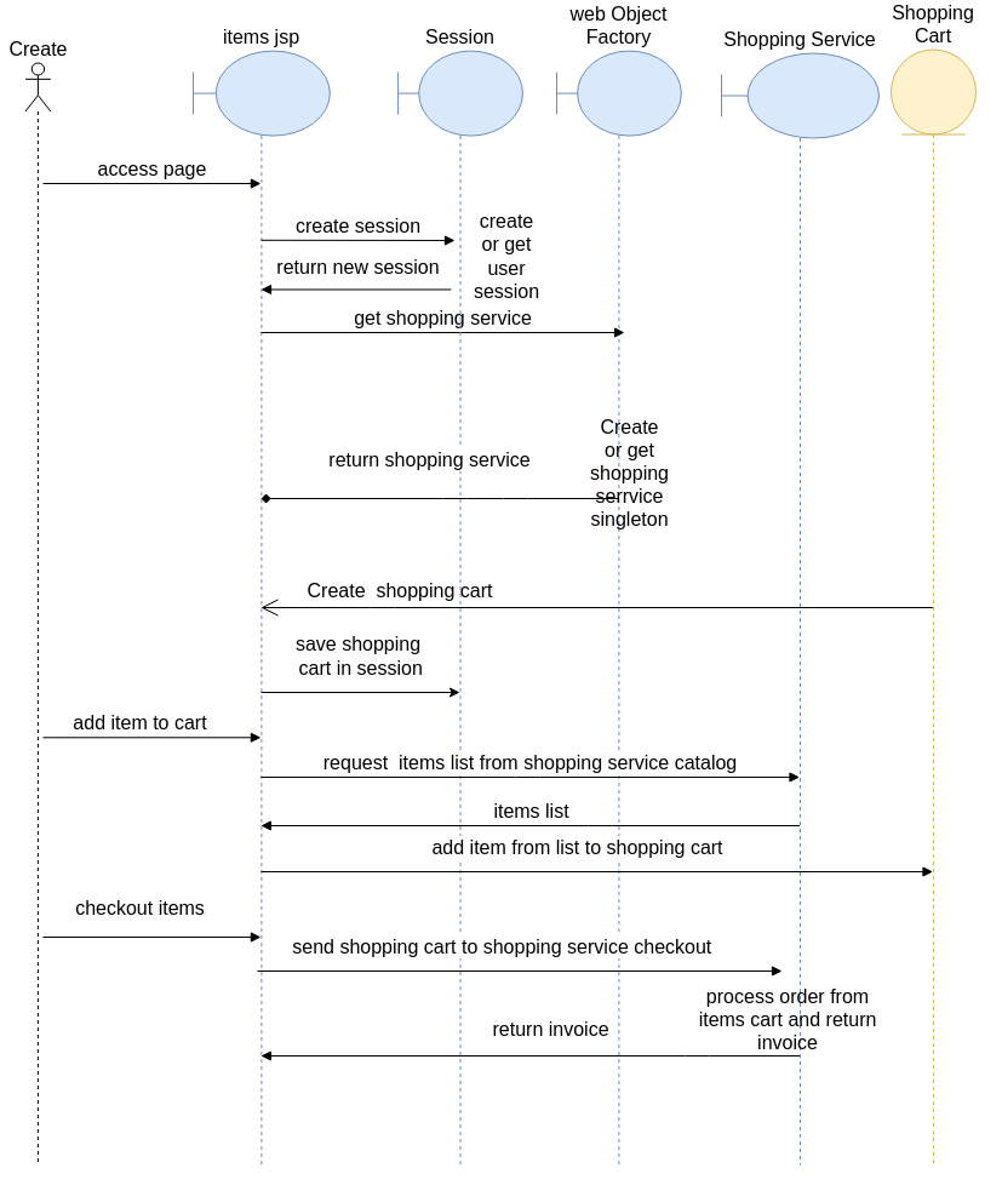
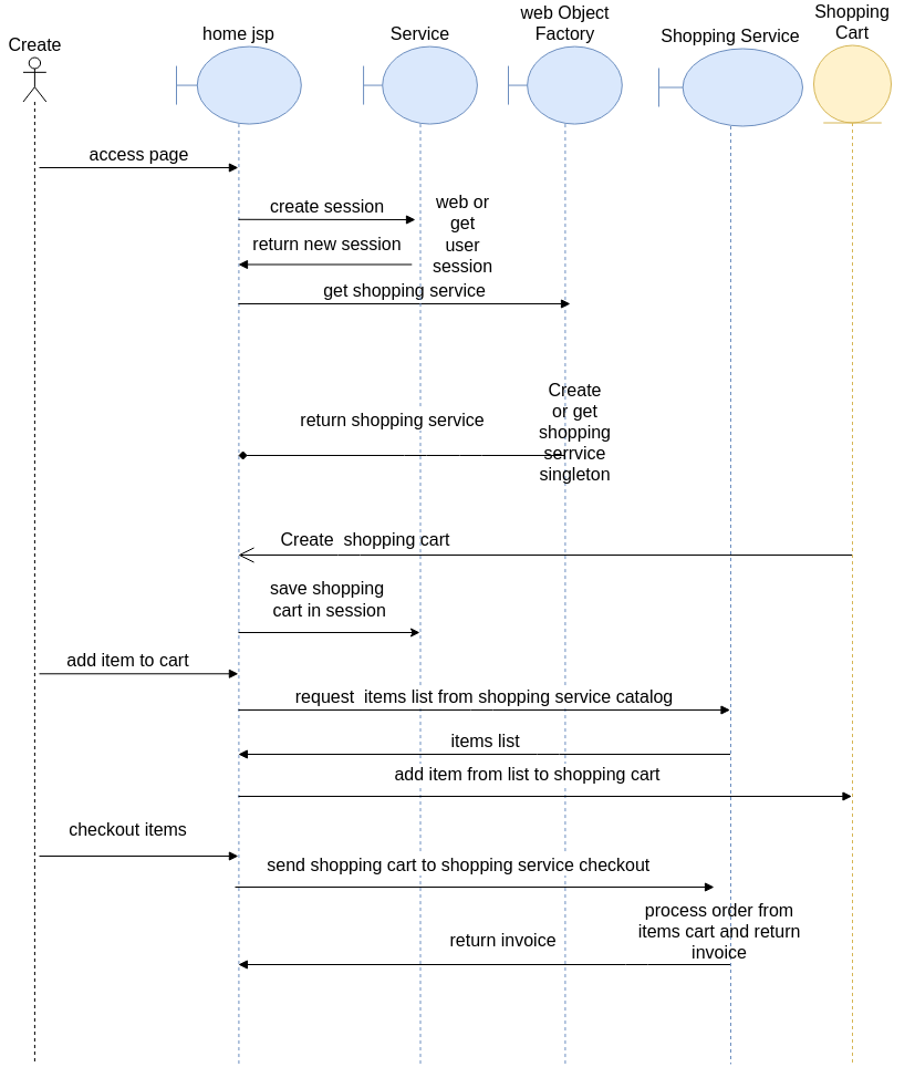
  <mxCell id="0" />
  <mxCell id="1" parent="0" />
  <mxCell id="2" value="Create" style="shape=umlLifeline;participant=umlActor;perimeter=lifelinePerimeter;whiteSpace=wrap;html=1;container=1;collapsible=0;recursiveResize=0;verticalAlign=bottom;spacingTop=36;labelBackgroundColor=#ffffff;outlineConnect=0;labelPosition=center;verticalLabelPosition=top;align=center;fontSize=16;" vertex="1" parent="1"><mxGeometry x="20.5" y="31.5" width="20.8" height="909.5" as="geometry" /></mxCell>
  <mxCell id="3" value="access page" style="html=1;verticalAlign=bottom;endArrow=block;fontSize=16;" edge="1" parent="2" target="4"><mxGeometry width="80" relative="1" as="geometry"><mxPoint x="14.5" y="99.5" as="sourcePoint" /><mxPoint x="94.5" y="99.5" as="targetPoint" /></mxGeometry></mxCell>
- <mxCell id="4" value="items jsp" style="shape=umlLifeline;participant=umlBoundary;perimeter=lifelinePerimeter;whiteSpace=wrap;html=1;container=1;collapsible=0;recursiveResize=0;verticalAlign=bottom;spacingTop=36;labelBackgroundColor=#ffffff;outlineConnect=0;size=70;fillColor=#dae8fc;strokeColor=#6c8ebf;labelPosition=center;verticalLabelPosition=top;align=center;fontSize=16;" vertex="1" parent="1"><mxGeometry x="159" y="21.57" width="112.82" height="919.43" as="geometry" /></mxCell>
+ <mxCell id="4" value="home jsp" style="shape=umlLifeline;participant=umlBoundary;perimeter=lifelinePerimeter;whiteSpace=wrap;html=1;container=1;collapsible=0;recursiveResize=0;verticalAlign=bottom;spacingTop=36;labelBackgroundColor=#ffffff;outlineConnect=0;size=70;fillColor=#dae8fc;strokeColor=#6c8ebf;labelPosition=center;verticalLabelPosition=top;align=center;fontSize=16;" vertex="1" parent="1"><mxGeometry x="159" y="21.57" width="112.82" height="919.43" as="geometry" /></mxCell>
  <mxCell id="5" value="web Object Factory" style="shape=umlLifeline;participant=umlBoundary;perimeter=lifelinePerimeter;whiteSpace=wrap;html=1;container=1;collapsible=0;recursiveResize=0;verticalAlign=bottom;spacingTop=36;labelBackgroundColor=#ffffff;outlineConnect=0;size=70;fillColor=#dae8fc;strokeColor=#6c8ebf;labelPosition=center;verticalLabelPosition=top;align=center;fontSize=16;" vertex="1" parent="1"><mxGeometry x="459" y="21.57" width="102.82" height="919.43" as="geometry" /></mxCell>
  <mxCell id="6" value="get shopping service" style="html=1;verticalAlign=bottom;endArrow=block;fontSize=16;" edge="1" parent="5" source="4"><mxGeometry width="80" relative="1" as="geometry"><mxPoint x="-79" y="232.29" as="sourcePoint" /><mxPoint x="56" y="232.43" as="targetPoint" /></mxGeometry></mxCell>
  <mxCell id="7" value="Create or get shopping serrvice singleton" style="text;html=1;strokeColor=none;fillColor=none;align=center;verticalAlign=middle;whiteSpace=wrap;rounded=0;fontSize=16;" vertex="1" parent="5"><mxGeometry x="36" y="338.43" width="49" height="20" as="geometry" /></mxCell>
  <mxCell id="8" value="Shopping Service" style="shape=umlLifeline;participant=umlBoundary;perimeter=lifelinePerimeter;whiteSpace=wrap;html=1;container=1;collapsible=0;recursiveResize=0;verticalAlign=bottom;spacingTop=36;labelBackgroundColor=#ffffff;outlineConnect=0;size=70;fillColor=#dae8fc;strokeColor=#6c8ebf;labelPosition=center;verticalLabelPosition=top;align=center;fontSize=16;" vertex="1" parent="1"><mxGeometry x="595" y="23.5" width="130" height="917.5" as="geometry" /></mxCell>
  <mxCell id="9" value="process order from items cart and return invoice" style="text;html=1;strokeColor=none;fillColor=none;align=center;verticalAlign=middle;whiteSpace=wrap;rounded=0;fontSize=16;" vertex="1" parent="8"><mxGeometry x="-20" y="787.5" width="150" height="20" as="geometry" /></mxCell>
- <mxCell id="10" value="Session" style="shape=umlLifeline;participant=umlBoundary;perimeter=lifelinePerimeter;whiteSpace=wrap;html=1;container=1;collapsible=0;recursiveResize=0;verticalAlign=bottom;spacingTop=36;labelBackgroundColor=#ffffff;outlineConnect=0;size=70;fillColor=#dae8fc;strokeColor=#6c8ebf;labelPosition=center;verticalLabelPosition=top;align=center;fontSize=16;" vertex="1" parent="1"><mxGeometry x="328.09" y="21.57" width="102.82" height="919.43" as="geometry" /></mxCell>
+ <mxCell id="10" value="Service" style="shape=umlLifeline;participant=umlBoundary;perimeter=lifelinePerimeter;whiteSpace=wrap;html=1;container=1;collapsible=0;recursiveResize=0;verticalAlign=bottom;spacingTop=36;labelBackgroundColor=#ffffff;outlineConnect=0;size=70;fillColor=#dae8fc;strokeColor=#6c8ebf;labelPosition=center;verticalLabelPosition=top;align=center;fontSize=16;" vertex="1" parent="1"><mxGeometry x="328.09" y="21.57" width="102.82" height="919.43" as="geometry" /></mxCell>
  <mxCell id="11" value="create session" style="html=1;verticalAlign=bottom;endArrow=block;fontSize=16;" edge="1" parent="1"><mxGeometry width="80" relative="1" as="geometry"><mxPoint x="215" y="177.79" as="sourcePoint" /><mxPoint x="375" y="178" as="targetPoint" /></mxGeometry></mxCell>
  <mxCell id="12" value="return new session" style="html=1;verticalAlign=bottom;endArrow=block;fontSize=16;" edge="1" parent="1"><mxGeometry x="-0.02" y="-8" width="80" relative="1" as="geometry"><mxPoint x="371.82" y="218.5" as="sourcePoint" /><mxPoint x="215" y="218.5" as="targetPoint" /><mxPoint y="1" as="offset" /></mxGeometry></mxCell>
  <mxCell id="13" value="return shopping service" style="html=1;verticalAlign=bottom;endArrow=diamond;fontSize=16;" edge="1" parent="1" source="5" target="4"><mxGeometry x="0.049" y="-20" width="80" relative="1" as="geometry"><mxPoint x="515" y="295" as="sourcePoint" /><mxPoint x="380" y="294.57" as="targetPoint" /><mxPoint x="-1" as="offset" /><Array as="points"><mxPoint x="425" y="391" /><mxPoint x="375" y="391" /></Array></mxGeometry></mxCell>
- <mxCell id="14" value="create or get user session" style="text;html=1;strokeColor=none;fillColor=none;align=center;verticalAlign=middle;whiteSpace=wrap;rounded=0;fontSize=16;" vertex="1" parent="1"><mxGeometry x="390.91" y="181" width="54.09" height="20" as="geometry" /></mxCell>
+ <mxCell id="14" value="web or get user session" style="text;html=1;strokeColor=none;fillColor=none;align=center;verticalAlign=middle;whiteSpace=wrap;rounded=0;fontSize=16;" vertex="1" parent="1"><mxGeometry x="390.91" y="181" width="54.09" height="20" as="geometry" /></mxCell>
  <mxCell id="15" value="Create&amp;nbsp; shopping cart" style="text;html=1;strokeColor=none;fillColor=none;align=center;verticalAlign=middle;whiteSpace=wrap;rounded=0;fontSize=16;" vertex="1" parent="1"><mxGeometry x="245" y="456.57" width="169.59" height="20" as="geometry" /></mxCell>
  <mxCell id="16" value="save shopping&lt;br&gt;&amp;nbsp;cart in session" style="endArrow=classic;html=1;fontSize=16;" edge="1" parent="1" target="10"><mxGeometry x="-0.024" y="30" width="50" height="50" relative="1" as="geometry"><mxPoint x="215" y="551" as="sourcePoint" /><mxPoint x="315" y="211" as="targetPoint" /><mxPoint as="offset" /></mxGeometry></mxCell>
  <mxCell id="17" value="Shopping Cart" style="shape=umlLifeline;participant=umlEntity;perimeter=lifelinePerimeter;whiteSpace=wrap;html=1;container=1;collapsible=0;recursiveResize=0;verticalAlign=bottom;spacingTop=36;labelBackgroundColor=#ffffff;outlineConnect=0;fontSize=16;size=70;labelPosition=center;verticalLabelPosition=top;align=center;fillColor=#fff2cc;strokeColor=#d6b656;" vertex="1" parent="1"><mxGeometry x="735" y="20.5" width="70" height="920.5" as="geometry" /></mxCell>
  <mxCell id="18" value="" style="endArrow=open;endFill=1;endSize=12;html=1;fontSize=16;" edge="1" parent="1" source="17" target="4"><mxGeometry width="160" relative="1" as="geometry"><mxPoint x="205" y="321" as="sourcePoint" /><mxPoint x="365" y="321" as="targetPoint" /><Array as="points"><mxPoint x="315" y="481" /></Array></mxGeometry></mxCell>
  <mxCell id="19" value="add item to cart" style="html=1;verticalAlign=bottom;endArrow=block;fontSize=16;" edge="1" parent="1"><mxGeometry x="-0.111" width="80" relative="1" as="geometry"><mxPoint x="35" y="588.29" as="sourcePoint" /><mxPoint x="214.91" y="588.29" as="targetPoint" /><mxPoint as="offset" /></mxGeometry></mxCell>
  <mxCell id="20" value="add item from list to shopping cart" style="html=1;verticalAlign=bottom;endArrow=block;fontSize=16;" edge="1" parent="1" target="17"><mxGeometry x="-0.06" y="8" width="80" relative="1" as="geometry"><mxPoint x="215" y="699" as="sourcePoint" /><mxPoint x="295" y="699" as="targetPoint" /><mxPoint as="offset" /></mxGeometry></mxCell>
  <mxCell id="21" value="request&amp;nbsp; items list from shopping service catalog" style="html=1;verticalAlign=bottom;endArrow=block;fontSize=16;" edge="1" parent="1" source="4" target="8"><mxGeometry width="80" relative="1" as="geometry"><mxPoint x="5" y="651" as="sourcePoint" /><mxPoint x="85" y="651" as="targetPoint" /><Array as="points"><mxPoint x="435" y="621" /></Array></mxGeometry></mxCell>
  <mxCell id="22" value="items list" style="html=1;verticalAlign=bottom;endArrow=block;fontSize=16;" edge="1" parent="1" source="8" target="4"><mxGeometry width="80" relative="1" as="geometry"><mxPoint x="255" y="351" as="sourcePoint" /><mxPoint x="335" y="351" as="targetPoint" /><Array as="points"><mxPoint x="495" y="661" /></Array></mxGeometry></mxCell>
  <mxCell id="23" value="checkout items" style="html=1;verticalAlign=bottom;endArrow=block;fontSize=16;" edge="1" parent="1"><mxGeometry x="-0.111" y="12" width="80" relative="1" as="geometry"><mxPoint x="35" y="753" as="sourcePoint" /><mxPoint x="214.91" y="753" as="targetPoint" /><mxPoint as="offset" /></mxGeometry></mxCell>
  <mxCell id="24" value="send shopping cart to shopping service checkout&amp;nbsp;" style="html=1;verticalAlign=bottom;endArrow=block;fontSize=16;" edge="1" parent="1"><mxGeometry x="-0.06" y="8" width="80" relative="1" as="geometry"><mxPoint x="212" y="781" as="sourcePoint" /><mxPoint x="645" y="781" as="targetPoint" /><mxPoint as="offset" /></mxGeometry></mxCell>
  <mxCell id="25" value="return invoice" style="html=1;verticalAlign=bottom;endArrow=block;fontSize=16;" edge="1" parent="1" source="8" target="4"><mxGeometry x="-0.069" y="-10" width="80" relative="1" as="geometry"><mxPoint x="222" y="791" as="sourcePoint" /><mxPoint x="655" y="791" as="targetPoint" /><mxPoint x="1" as="offset" /><Array as="points"><mxPoint x="575" y="851" /></Array></mxGeometry></mxCell>
